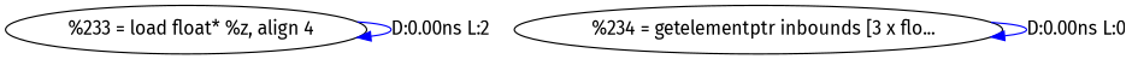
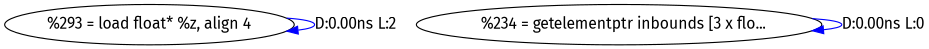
  digraph {
    fontname="Fira Sans"
    node [fontname="Fira Sans"]
    edge [color=blue fontname="Fira Sans"]
-   n1 [label="  %233 = load float* %z, align 4"]
+   n1 [label="%293 = load float* %z, align 4"]
    n2 [label="  %234 = getelementptr inbounds [3 x flo..."]
    n1 -> n1 [label="D:0.00ns L:2"]
    n2 -> n2 [label="D:0.00ns L:0"]
  }
